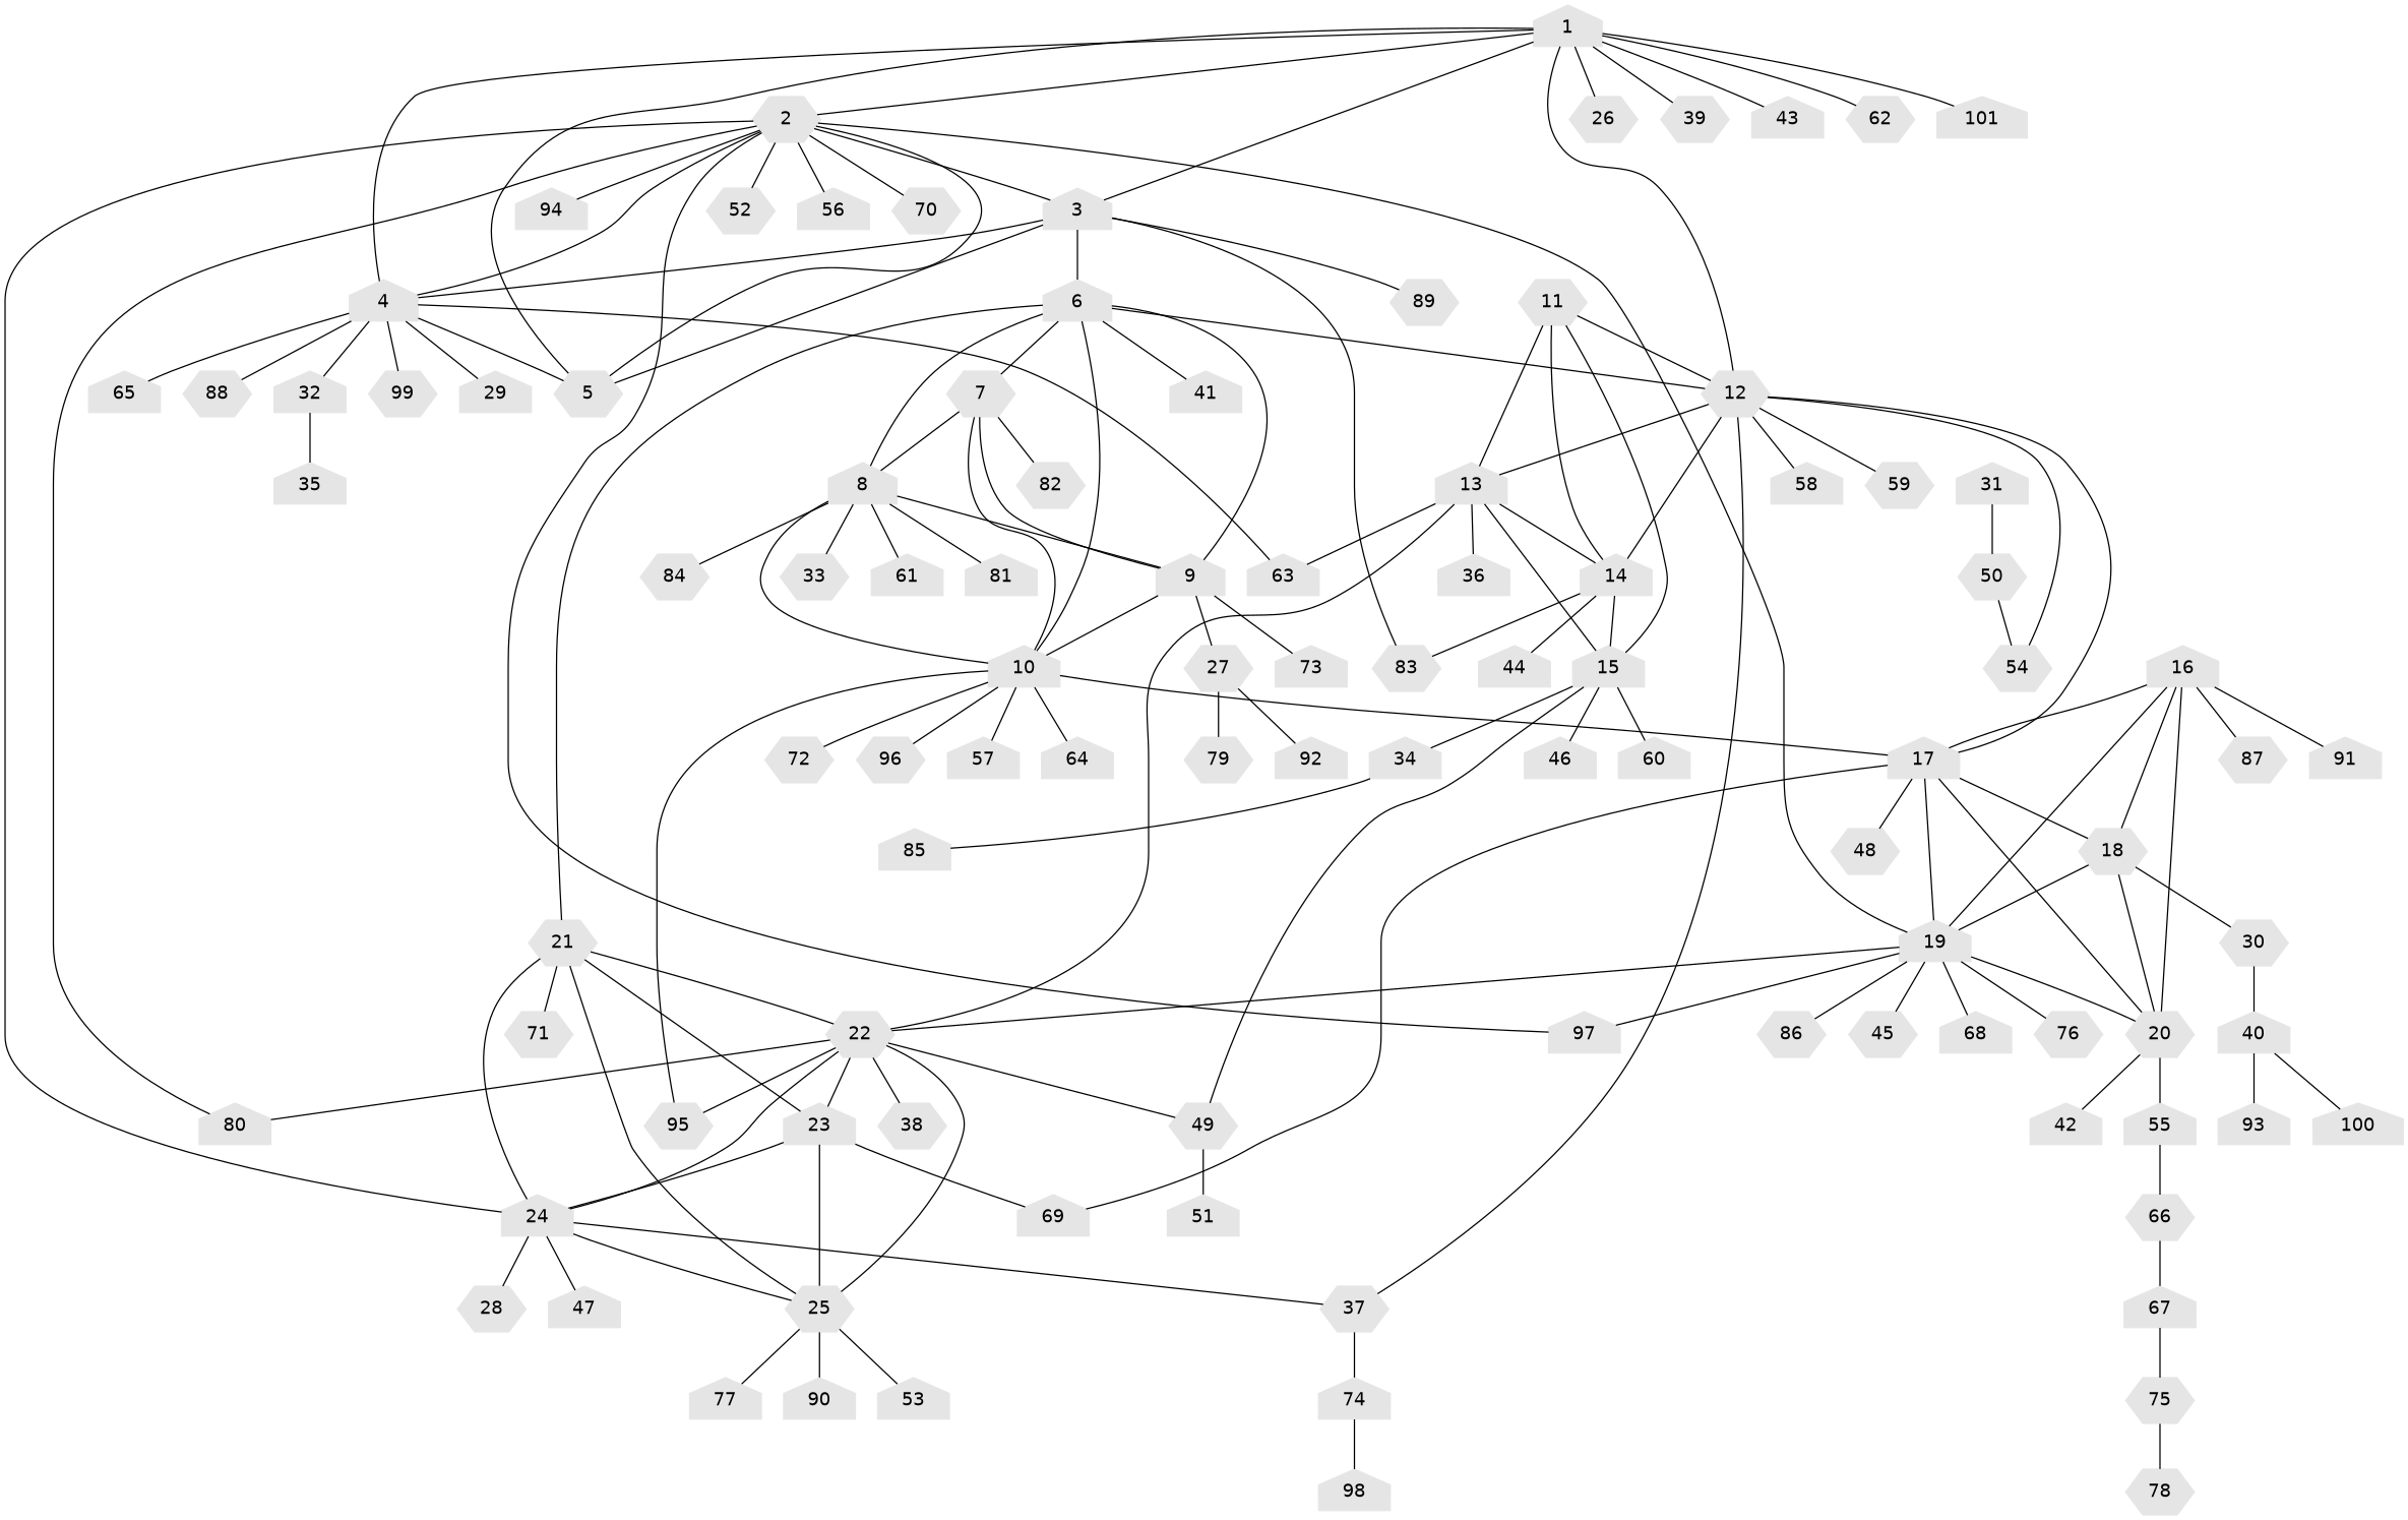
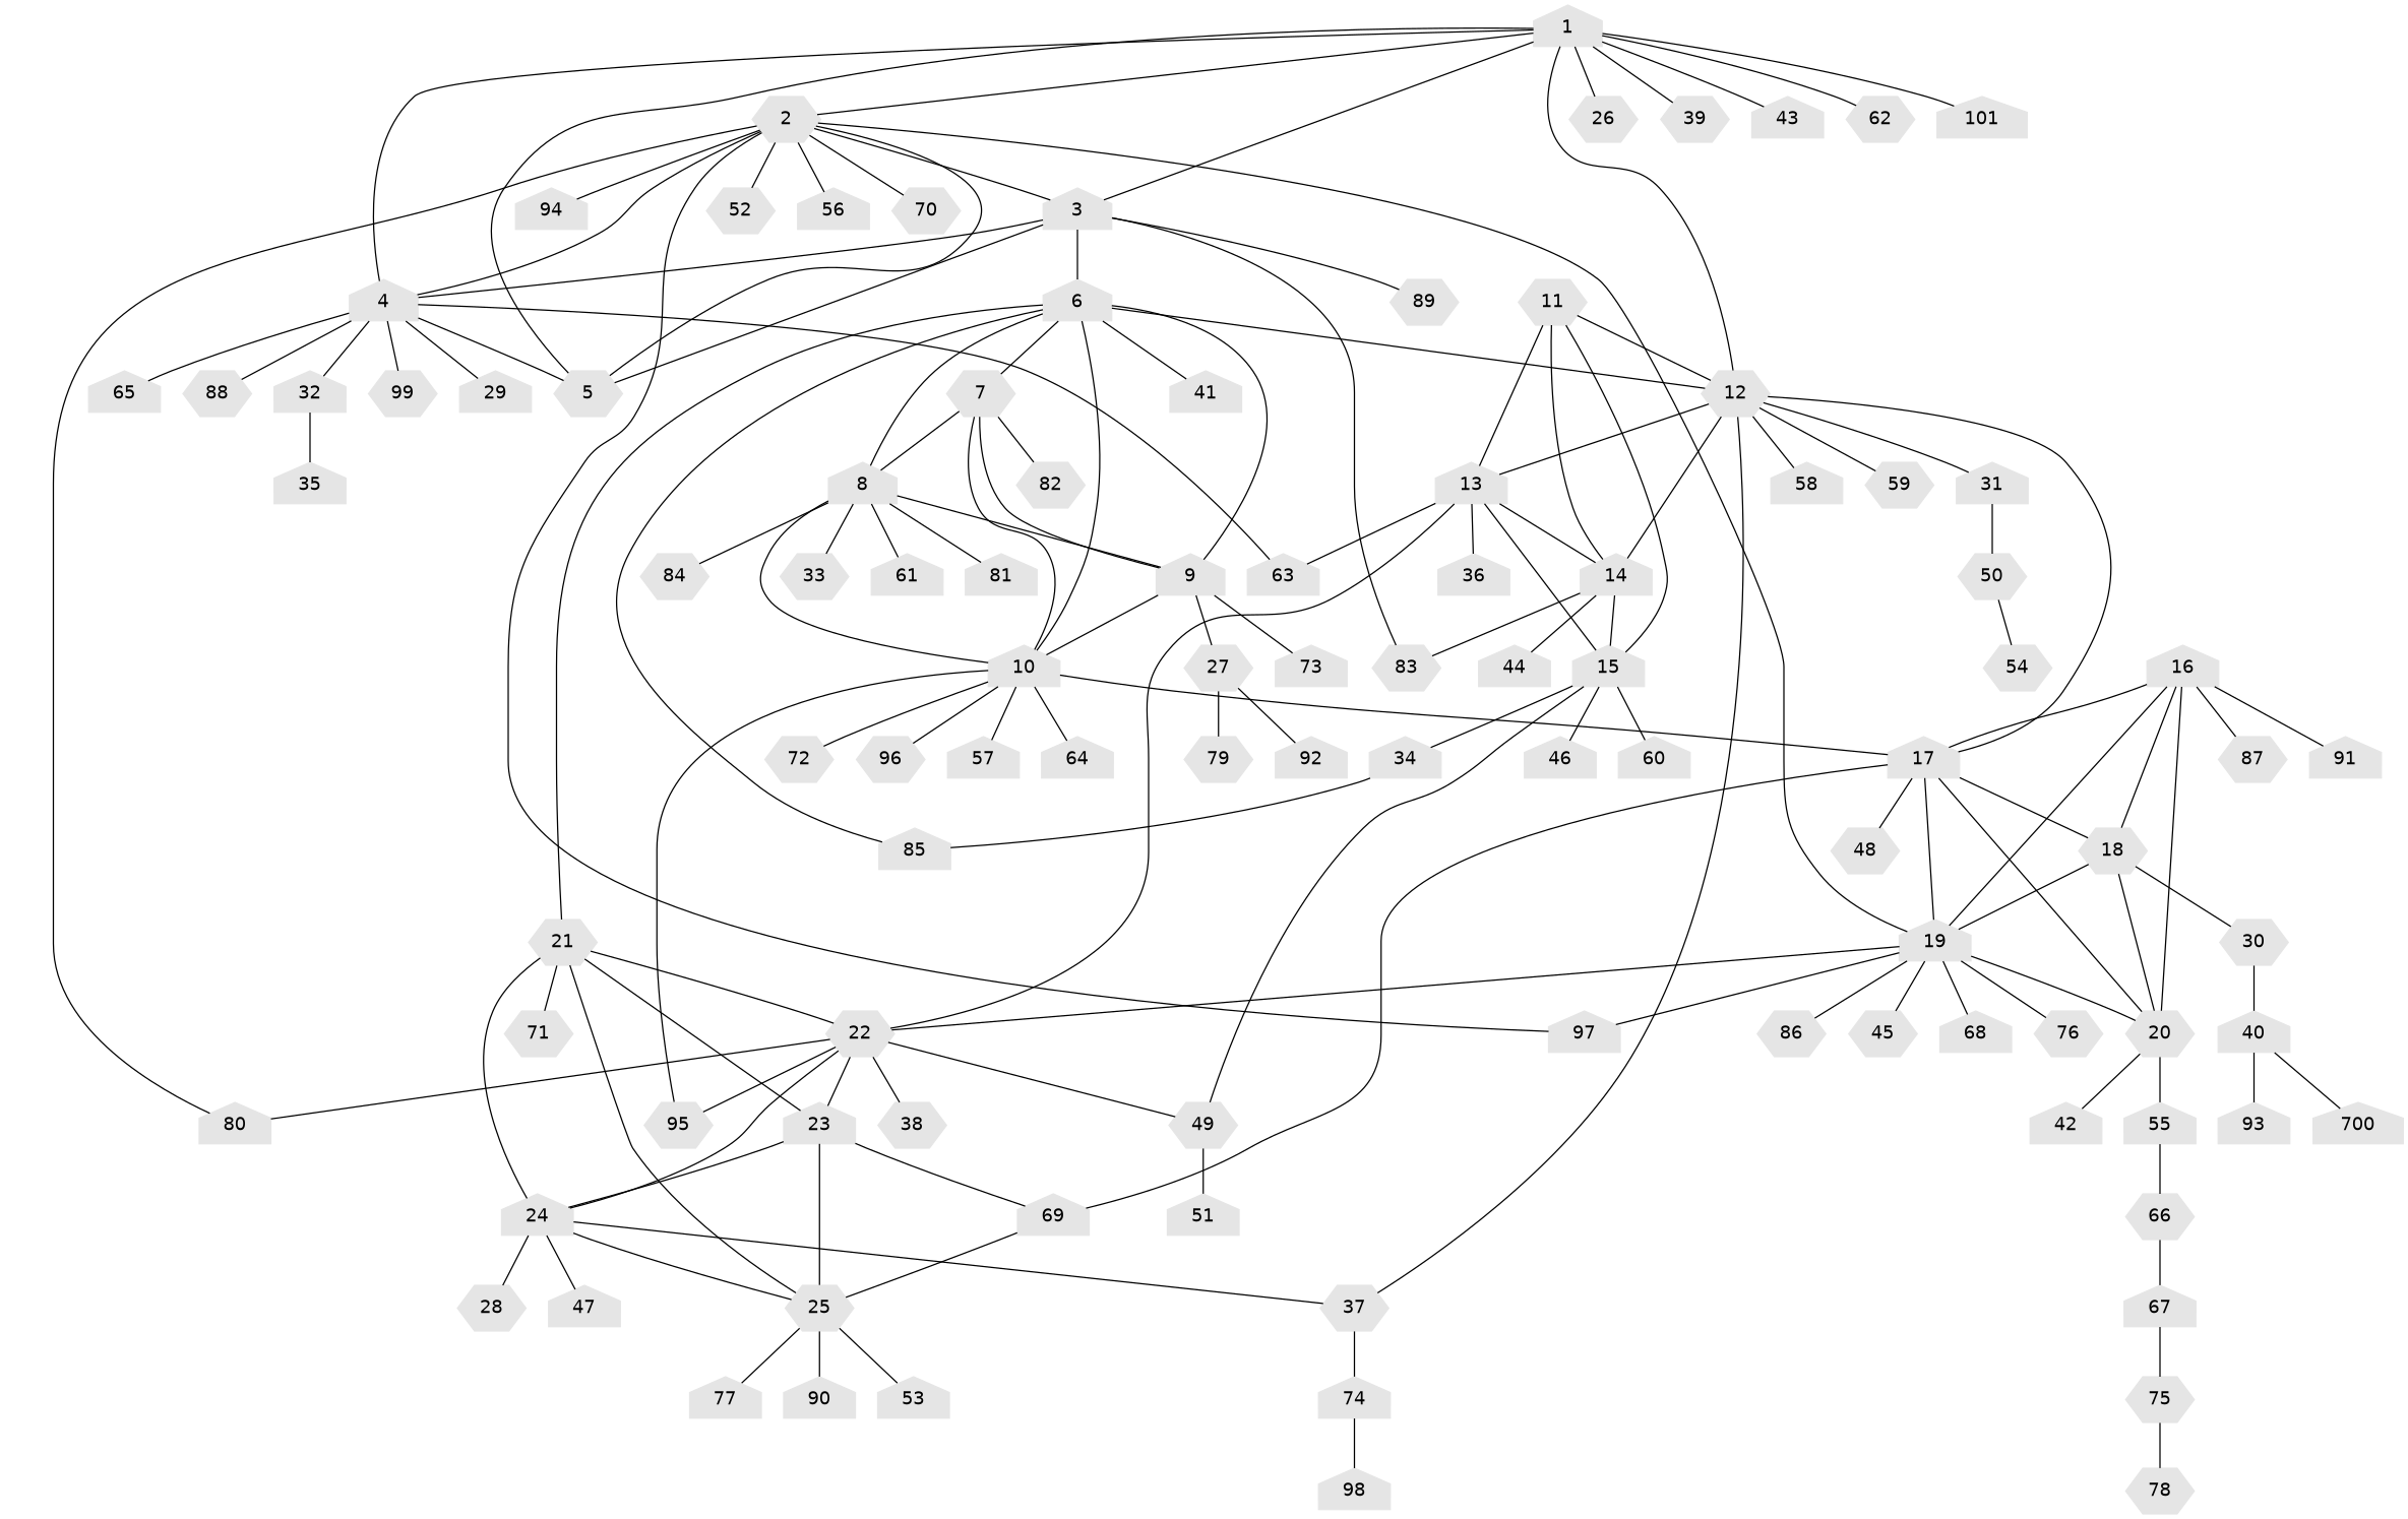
  graph {
    fontname="DejaVu Sans"
    node [color=gray90 fontname="DejaVu Sans" shape=house style=filled]
    edge [fontname="DejaVu Sans"]
    2 [shape=hexagon]
    1
    3
    4
    5 [shape=hexagon]
    12 [shape=hexagon]
    26 [shape=hexagon]
    39 [shape=hexagon]
    43
    62 [shape=hexagon]
    101
    19
    24
    52 [shape=hexagon]
    56
    70 [shape=hexagon]
    80
    94
    97
    6
    83 [shape=hexagon]
    89 [shape=hexagon]
    29
    32
    63
    65
    88 [shape=hexagon]
    99 [shape=hexagon]
    17
    13
    14
    31
    37 [shape=hexagon]
    58
    59 [shape=hexagon]
    22 [shape=hexagon]
    20 [shape=hexagon]
    45 [shape=hexagon]
    68
    76 [shape=hexagon]
    86 [shape=hexagon]
    25 [shape=hexagon]
    28 [shape=hexagon]
    47
    7 [shape=hexagon]
    8
    9
    10
    21 [shape=hexagon]
    41
    85
    35
    82 [shape=hexagon]
    33 [shape=hexagon]
    61
    81
    84 [shape=hexagon]
    27 [shape=hexagon]
    73
    57
    64
    72 [shape=hexagon]
    95 [shape=hexagon]
    96 [shape=hexagon]
    23
    71 [shape=hexagon]
    79 [shape=hexagon]
    92
    18 [shape=hexagon]
    48 [shape=hexagon]
    69
    11 [shape=hexagon]
    15
    36
    44
    34
    46
    49 [shape=hexagon]
    60
    50 [shape=hexagon]
    74
    38 [shape=hexagon]
    51
    16
    87 [shape=hexagon]
    91
    30 [shape=hexagon]
    42
    55
    40
    66 [shape=hexagon]
    53
    77
    90
    93
-   100
+   100 [label=700]
    54 [shape=hexagon]
    98
    67
    75 [shape=hexagon]
    78 [shape=hexagon]
    2 -- 3
    2 -- 4
    2 -- 5
    2 -- 19
-   2 -- 24
    2 -- 52
    2 -- 56
    2 -- 70
    2 -- 80
    2 -- 94
    2 -- 97
    1 -- 2
    1 -- 3
    1 -- 4
    1 -- 5
    1 -- 12
    1 -- 26
    1 -- 39
    1 -- 43
    1 -- 62
    1 -- 101
    3 -- 4
    3 -- 5
    3 -- 6
    3 -- 83
    3 -- 89
    4 -- 5
    4 -- 29
    4 -- 32
    4 -- 63
    4 -- 65
    4 -- 88
    4 -- 99
    12 -- 17
    12 -- 13
    12 -- 14
-   12 -- 54
+   12 -- 31
    12 -- 37
    12 -- 58
    12 -- 59
    19 -- 97
    19 -- 22
    19 -- 20
    19 -- 45
    19 -- 68
    19 -- 76
    19 -- 86
    24 -- 37
    24 -- 25
    24 -- 28
    24 -- 47
    6 -- 12
    6 -- 7
    6 -- 8
    6 -- 9
    6 -- 10
    6 -- 21
    6 -- 41
+   6 -- 85
    32 -- 35
    17 -- 19
    17 -- 20
    17 -- 18
    17 -- 48
    17 -- 69
    13 -- 63
    13 -- 14
    13 -- 22
    13 -- 15
    13 -- 36
    14 -- 83
    14 -- 15
    14 -- 44
    31 -- 50
    37 -- 74
    22 -- 24
    22 -- 80
-   22 -- 25
+   69 -- 25
    22 -- 95
    22 -- 23
    22 -- 49
    22 -- 38
    20 -- 42
    20 -- 55
    25 -- 53
    25 -- 77
    25 -- 90
    7 -- 8
    7 -- 9
    7 -- 10
    7 -- 82
    8 -- 9
    8 -- 10
    8 -- 33
    8 -- 61
    8 -- 81
    8 -- 84
    9 -- 10
    9 -- 27
    9 -- 73
    10 -- 17
    10 -- 57
    10 -- 64
    10 -- 72
    10 -- 95
    10 -- 96
    21 -- 24
    21 -- 22
    21 -- 25
    21 -- 23
    21 -- 71
    27 -- 79
    27 -- 92
    23 -- 24
    23 -- 25
    23 -- 69
    18 -- 19
    18 -- 20
    18 -- 30
    11 -- 12
    11 -- 13
    11 -- 14
    11 -- 15
    15 -- 34
    15 -- 46
    15 -- 49
    15 -- 60
    34 -- 85
    49 -- 51
    50 -- 54
    74 -- 98
    16 -- 19
    16 -- 17
    16 -- 20
    16 -- 18
    16 -- 87
    16 -- 91
    30 -- 40
    55 -- 66
    40 -- 93
    40 -- 100
    66 -- 67
    67 -- 75
    75 -- 78
  }
